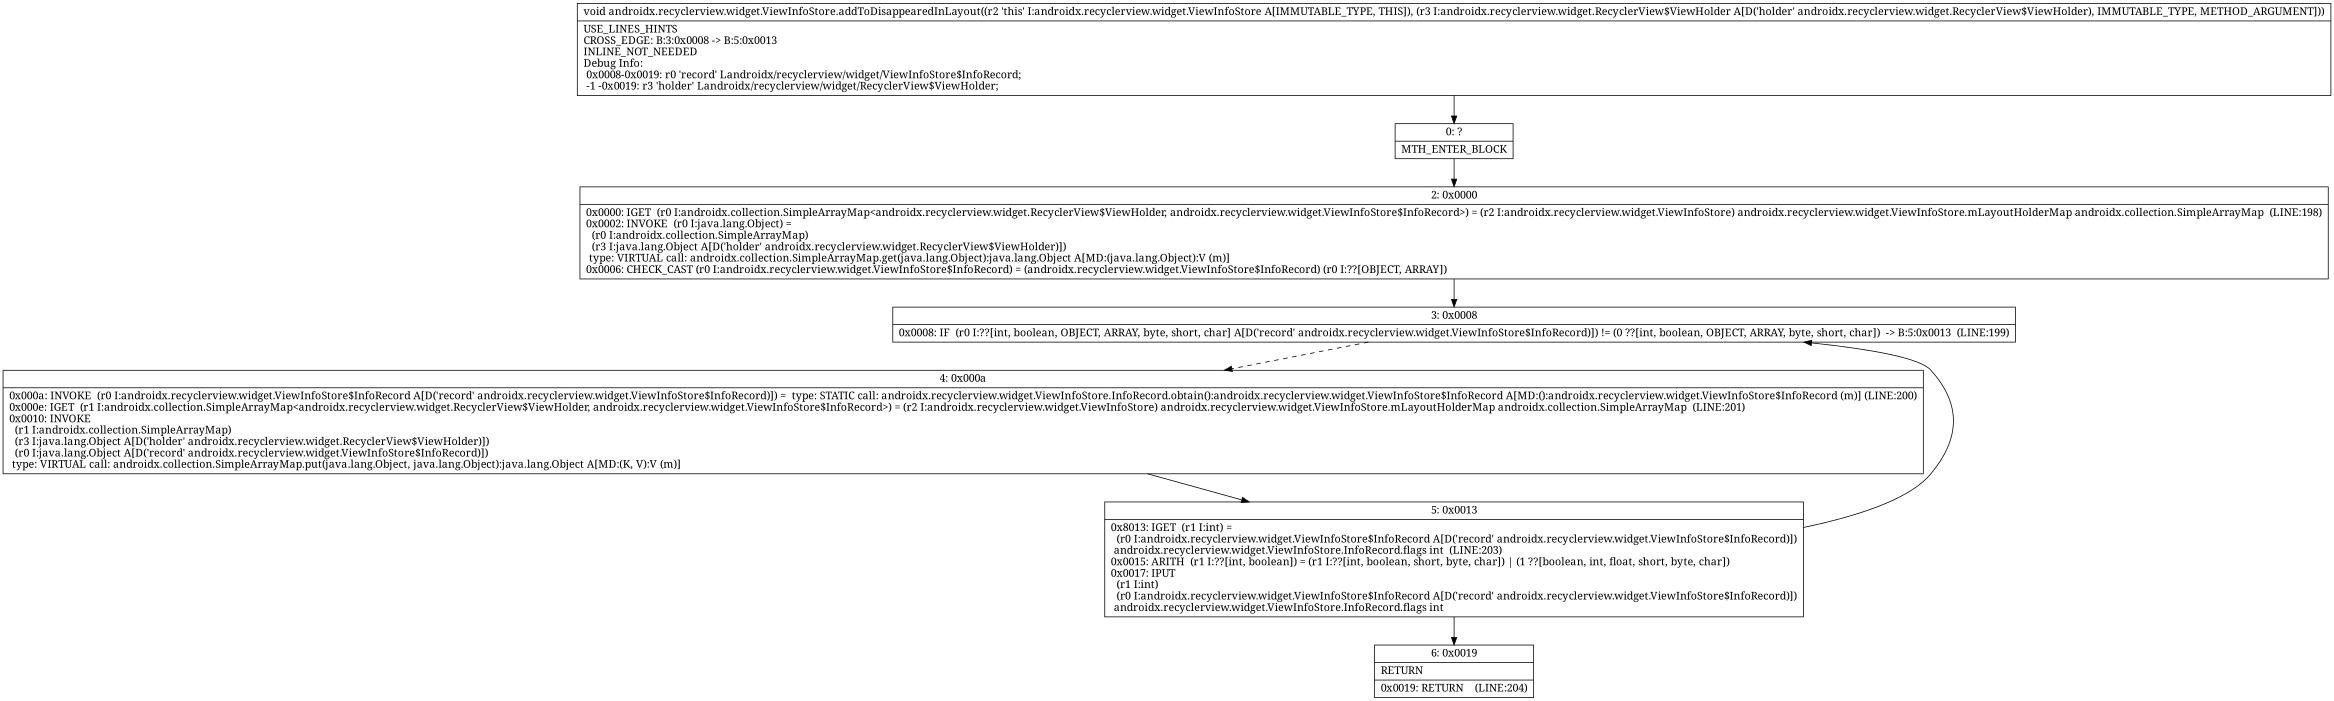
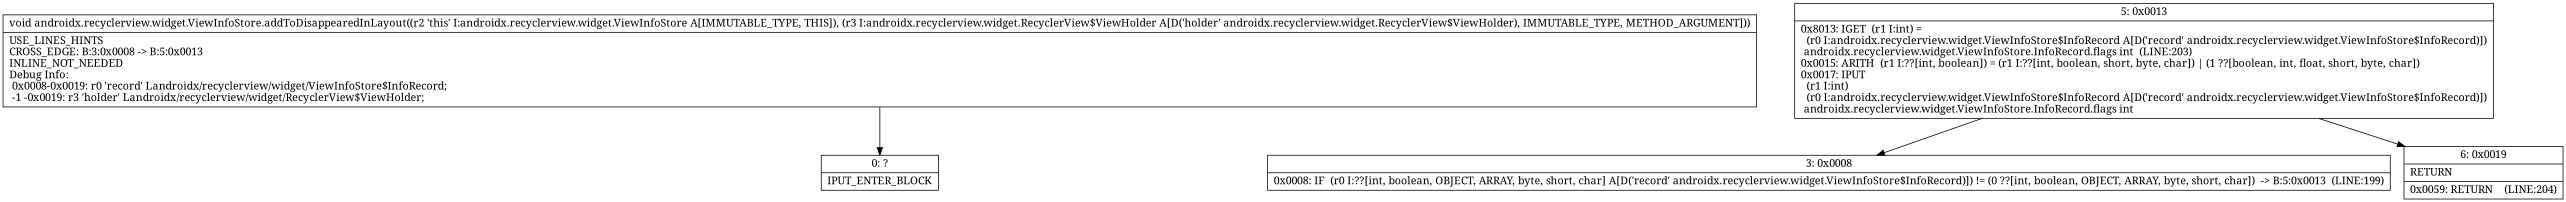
  digraph {
    fontname="Noto Serif"
    node [fontname="Noto Serif" shape=record]
    edge [fontname="Noto Serif"]
-   n1 [label="{0\:\ ?|MTH_ENTER_BLOCK\l}"]
-   n2 [label="{2\:\ 0x0000|0x0000: IGET  (r0 I:androidx.collection.SimpleArrayMap\<androidx.recyclerview.widget.RecyclerView$ViewHolder, androidx.recyclerview.widget.ViewInfoStore$InfoRecord\>) = (r2 I:androidx.recyclerview.widget.ViewInfoStore) androidx.recyclerview.widget.ViewInfoStore.mLayoutHolderMap androidx.collection.SimpleArrayMap  (LINE:198)\l0x0002: INVOKE  (r0 I:java.lang.Object) = \l  (r0 I:androidx.collection.SimpleArrayMap)\l  (r3 I:java.lang.Object A[D('holder' androidx.recyclerview.widget.RecyclerView$ViewHolder)])\l type: VIRTUAL call: androidx.collection.SimpleArrayMap.get(java.lang.Object):java.lang.Object A[MD:(java.lang.Object):V (m)]\l0x0006: CHECK_CAST (r0 I:androidx.recyclerview.widget.ViewInfoStore$InfoRecord) = (androidx.recyclerview.widget.ViewInfoStore$InfoRecord) (r0 I:??[OBJECT, ARRAY]) \l}"]
+   n1 [label="{0\:\ ?|IPUT_ENTER_BLOCK\l}"]
    n3 [label="{3\:\ 0x0008|0x0008: IF  (r0 I:??[int, boolean, OBJECT, ARRAY, byte, short, char] A[D('record' androidx.recyclerview.widget.ViewInfoStore$InfoRecord)]) != (0 ??[int, boolean, OBJECT, ARRAY, byte, short, char])  \-\> B:5:0x0013  (LINE:199)\l}"]
-   n4 [label="{4\:\ 0x000a|0x000a: INVOKE  (r0 I:androidx.recyclerview.widget.ViewInfoStore$InfoRecord A[D('record' androidx.recyclerview.widget.ViewInfoStore$InfoRecord)]) =  type: STATIC call: androidx.recyclerview.widget.ViewInfoStore.InfoRecord.obtain():androidx.recyclerview.widget.ViewInfoStore$InfoRecord A[MD:():androidx.recyclerview.widget.ViewInfoStore$InfoRecord (m)] (LINE:200)\l0x000e: IGET  (r1 I:androidx.collection.SimpleArrayMap\<androidx.recyclerview.widget.RecyclerView$ViewHolder, androidx.recyclerview.widget.ViewInfoStore$InfoRecord\>) = (r2 I:androidx.recyclerview.widget.ViewInfoStore) androidx.recyclerview.widget.ViewInfoStore.mLayoutHolderMap androidx.collection.SimpleArrayMap  (LINE:201)\l0x0010: INVOKE  \l  (r1 I:androidx.collection.SimpleArrayMap)\l  (r3 I:java.lang.Object A[D('holder' androidx.recyclerview.widget.RecyclerView$ViewHolder)])\l  (r0 I:java.lang.Object A[D('record' androidx.recyclerview.widget.ViewInfoStore$InfoRecord)])\l type: VIRTUAL call: androidx.collection.SimpleArrayMap.put(java.lang.Object, java.lang.Object):java.lang.Object A[MD:(K, V):V (m)]\l}"]
    n5 [label="{5\:\ 0x0013|0x8013: IGET  (r1 I:int) = \l  (r0 I:androidx.recyclerview.widget.ViewInfoStore$InfoRecord A[D('record' androidx.recyclerview.widget.ViewInfoStore$InfoRecord)])\l androidx.recyclerview.widget.ViewInfoStore.InfoRecord.flags int  (LINE:203)\l0x0015: ARITH  (r1 I:??[int, boolean]) = (r1 I:??[int, boolean, short, byte, char]) \| (1 ??[boolean, int, float, short, byte, char]) \l0x0017: IPUT  \l  (r1 I:int)\l  (r0 I:androidx.recyclerview.widget.ViewInfoStore$InfoRecord A[D('record' androidx.recyclerview.widget.ViewInfoStore$InfoRecord)])\l androidx.recyclerview.widget.ViewInfoStore.InfoRecord.flags int \l}"]
-   n6 [label="{6\:\ 0x0019|RETURN\l|0x0019: RETURN    (LINE:204)\l}"]
+   n6 [label="{6\:\ 0x0019|RETURN\l|0x0059: RETURN    (LINE:204)\l}"]
    n7 [label="{void androidx.recyclerview.widget.ViewInfoStore.addToDisappearedInLayout((r2 'this' I:androidx.recyclerview.widget.ViewInfoStore A[IMMUTABLE_TYPE, THIS]), (r3 I:androidx.recyclerview.widget.RecyclerView$ViewHolder A[D('holder' androidx.recyclerview.widget.RecyclerView$ViewHolder), IMMUTABLE_TYPE, METHOD_ARGUMENT]))  | USE_LINES_HINTS\lCROSS_EDGE: B:3:0x0008 \-\> B:5:0x0013\lINLINE_NOT_NEEDED\lDebug Info:\l  0x0008\-0x0019: r0 'record' Landroidx\/recyclerview\/widget\/ViewInfoStore$InfoRecord;\l  \-1 \-0x0019: r3 'holder' Landroidx\/recyclerview\/widget\/RecyclerView$ViewHolder;\l}"]
-   n1 -> n2
-   n2 -> n3
-   n3 -> n4 [style=dashed]
-   n4 -> n5
    n5 -> n3
    n5 -> n6
    n7 -> n1
  }
